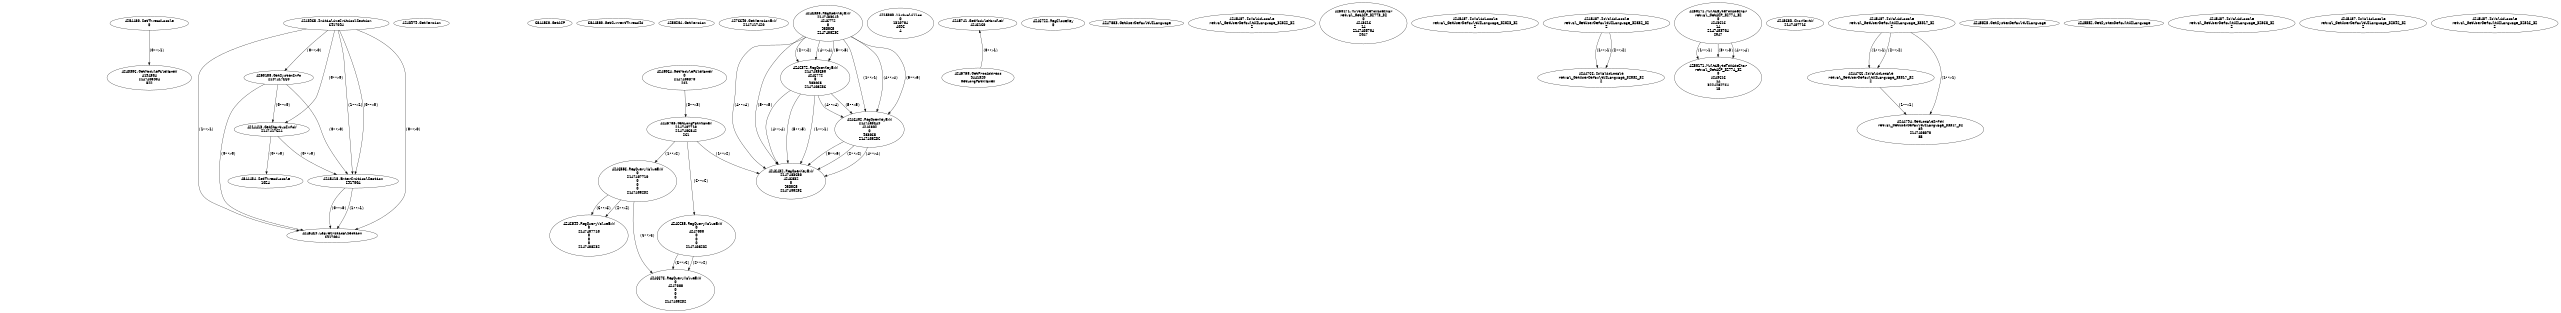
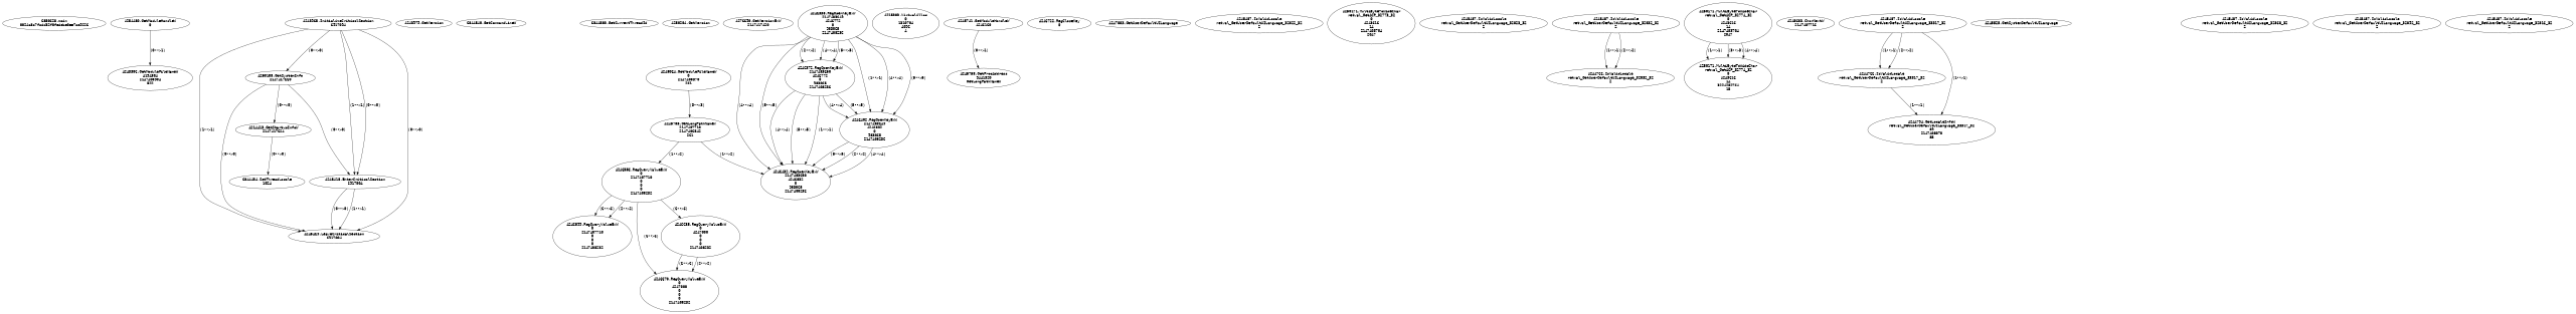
  digraph {
    fontname="DejaVu Sans Mono"
    node [fontname="DejaVu Sans Mono"]
    edge [fontname="DejaVu Sans Mono"]
-   n2 [label="4254480.SetThreadLocale\n0"]
+   n1 [label="6850628.main\n0024a8a7fcdd32f0fedebe0ee7ce9226"]
+   n2 [label="4254480.GetModuleHandleW\n0"]
    n3 [label="4243306.GetModuleFileNameW\n4194304\n2147408904\n522"]
-   n4 [label="4844434.SetThreadLocale\n1024"]
+   n4 [label="6844434.SetThreadLocale\n1024"]
    n5 [label="4243965.InitializeCriticalSection\n6917094"]
-   n6 [label="4250188.GetSystemInfo\n2197417660"]
+   n6 [label="4250188.GetSystemInfo\n2147417660"]
    n7 [label="4214413.GetStartupInfoW\n2147417624"]
    n8 [label="4245418.EnterCriticalSection\n6917004"]
    n9 [label="4245469.LeaveCriticalSection\n6917004"]
    n10 [label="4243979.GetVersion\n"]
-   n12 [label="6844560.GetACP\n"]
+   n11 [label="6844540.GetCommandLineW\n"]
    n13 [label="6844580.GetCurrentThreadId\n"]
    n14 [label="4250204.GetVersion\n"]
    n15 [label="4276690.GetVersionExW\n2147417420"]
    n16 [label="4248064.GetModuleFileNameW\n0\n2147408370\n261"]
    n17 [label="4245785.GetLongPathNameW\n2147407710\n2147406542\n261"]
    n18 [label="4246432.RegOpenKeyExW\n2147483650\n4246832\n0\n983065\n2147408236"]
    n19 [label="4246556.RegQueryValueExW\n0\n2147407710\n0\n0\n0\n2147408232"]
    n20 [label="4215383.VirtualAlloc\n0\n1310704\n4096\n4"]
    n21 [label="4246338.RegOpenKeyExW\n2147483649\n4246772\n0\n983065\n2147408236"]
    n22 [label="4246372.RegOpenKeyExW\n2147483650\n4246772\n0\n983065\n2147408236"]
    n23 [label="4246402.RegOpenKeyExW\n2147483649\n4246832\n0\n983065\n2147408236"]
    n24 [label="4245741.GetModuleHandleW\n4246160"]
    n25 [label="4245758.GetProcAddress\n9441320\nGetLongPathNameW"]
    n26 [label="4246599.RegQueryValueExW\n0\n2147407710\n0\n0\n0\n2147408232"]
    n27 [label="4246635.RegQueryValueExW\n0\n4247000\n0\n0\n0\n2147408232"]
-   n28 [label="4246676.RegQueryValueExW\n0\n4247000\n0\n0\n0\n2147408232"]
+   n28 [label="4246670.RegQueryValueExW\n0\n4247000\n0\n0\n0\n2147408232"]
    n29 [label="4246722.RegCloseKey\n0"]
    n30 [label="4247883.GetUserDefaultUILanguage\n"]
    n31 [label="4245487.IsValidLocale\nretval_GetUserDefaultUILanguage_32822_32\n2"]
    n32 [label="4250171.MultiByteToWideChar\nretval_GetACP_32773_32\n0\n4243616\n14\n2147403704\n2047"]
    n33 [label="4245487.IsValidLocale\nretval_GetUserDefaultUILanguage_32823_32\n2"]
    n34 [label="4245487.IsValidLocale\nretval_GetUserDefaultUILanguage_32832_32\n2"]
    n35 [label="4244766.IsValidLocale\nretval_GetUserDefaultUILanguage_32832_32\n2"]
    n36 [label="4250171.MultiByteToWideChar\nretval_GetACP_32774_32\n0\n4243616\n14\n2147403704\n2047"]
    n37 [label="4250171.MultiByteToWideChar\nretval_GetACP_32774_32\n0\n4243616\n14\n3224282764\n15"]
    n38 [label="4245683.CharNextW\n2147407716"]
    n39 [label="4245487.IsValidLocale\nretval_GetUserDefaultUILanguage_33317_32\n2"]
    n40 [label="4244766.IsValidLocale\nretval_GetUserDefaultUILanguage_33317_32\n2"]
    n41 [label="4244794.GetLocaleInfoW\nretval_GetUserDefaultUILanguage_33317_32\n89\n2147408070\n85"]
    n42 [label="4245525.GetSystemDefaultUILanguage\n"]
-   n43 [label="4245552.GetSystemDefaultUILanguage\n"]
    n44 [label="4245487.IsValidLocale\nretval_GetUserDefaultUILanguage_32868_32\n2"]
    n45 [label="4245487.IsValidLocale\nretval_GetUserDefaultUILanguage_32892_32\n2"]
    n46 [label="4245487.IsValidLocale\nretval_GetUserDefaultUILanguage_32816_32\n2"]
    n2 -> n3 [label="(0-->1)"]
    n5 -> n6 [label="(0-->0)"]
-   n5 -> n7 [label="(0-->0)"]
    n5 -> n8 [label="(1-->1)"]
    n5 -> n8 [label="(0-->0)"]
    n5 -> n9 [label="(1-->1)"]
    n5 -> n9 [label="(0-->0)"]
    n6 -> n7 [label="(0-->0)"]
    n6 -> n8 [label="(0-->0)"]
    n6 -> n9 [label="(0-->0)"]
    n7 -> n4 [label="(0-->0)"]
-   n7 -> n8 [label="(0-->0)"]
    n8 -> n9 [label="(1-->1)"]
    n8 -> n9 [label="(0-->0)"]
    n16 -> n17 [label="(3-->3)"]
    n17 -> n18 [label="(1-->2)"]
    n17 -> n19 [label="(1-->2)"]
    n19 -> n26 [label="(2-->2)"]
    n19 -> n26 [label="(6-->6)"]
-   n17 -> n27 [label="(6-->6)"]
+   n19 -> n27 [label="(6-->6)"]
    n19 -> n28 [label="(6-->6)"]
    n21 -> n18 [label="(4-->4)"]
    n21 -> n18 [label="(5-->5)"]
    n21 -> n22 [label="(2-->2)"]
    n21 -> n22 [label="(4-->4)"]
    n21 -> n22 [label="(5-->5)"]
    n21 -> n23 [label="(1-->1)"]
    n21 -> n23 [label="(4-->4)"]
    n21 -> n23 [label="(5-->5)"]
    n22 -> n18 [label="(1-->1)"]
    n22 -> n18 [label="(4-->4)"]
    n22 -> n18 [label="(5-->5)"]
    n22 -> n23 [label="(4-->4)"]
    n22 -> n23 [label="(5-->5)"]
    n23 -> n18 [label="(2-->2)"]
    n23 -> n18 [label="(4-->4)"]
    n23 -> n18 [label="(5-->5)"]
-   n25 -> n24 [label="(0-->1)"]
+   n24 -> n25 [label="(0-->1)"]
    n27 -> n28 [label="(2-->2)"]
    n27 -> n28 [label="(6-->6)"]
    n34 -> n35 [label="(1-->1)"]
    n34 -> n35 [label="(2-->2)"]
    n36 -> n37 [label="(1-->1)"]
    n36 -> n37 [label="(3-->3)"]
    n36 -> n37 [label="(4-->4)"]
    n39 -> n40 [label="(1-->1)"]
    n39 -> n40 [label="(2-->2)"]
    n39 -> n41 [label="(1-->1)"]
    n40 -> n41 [label="(1-->1)"]
  }
